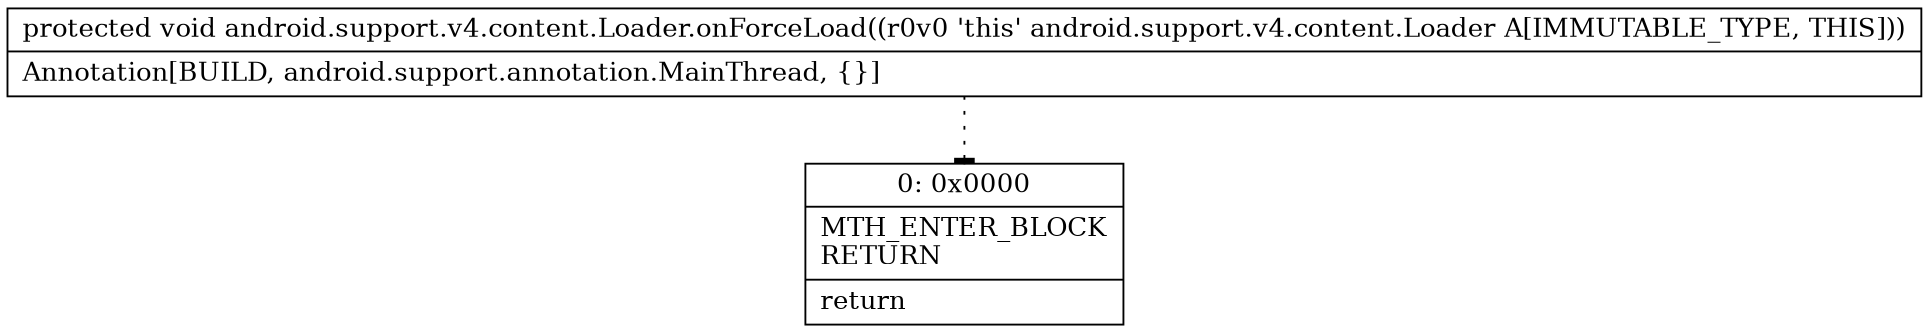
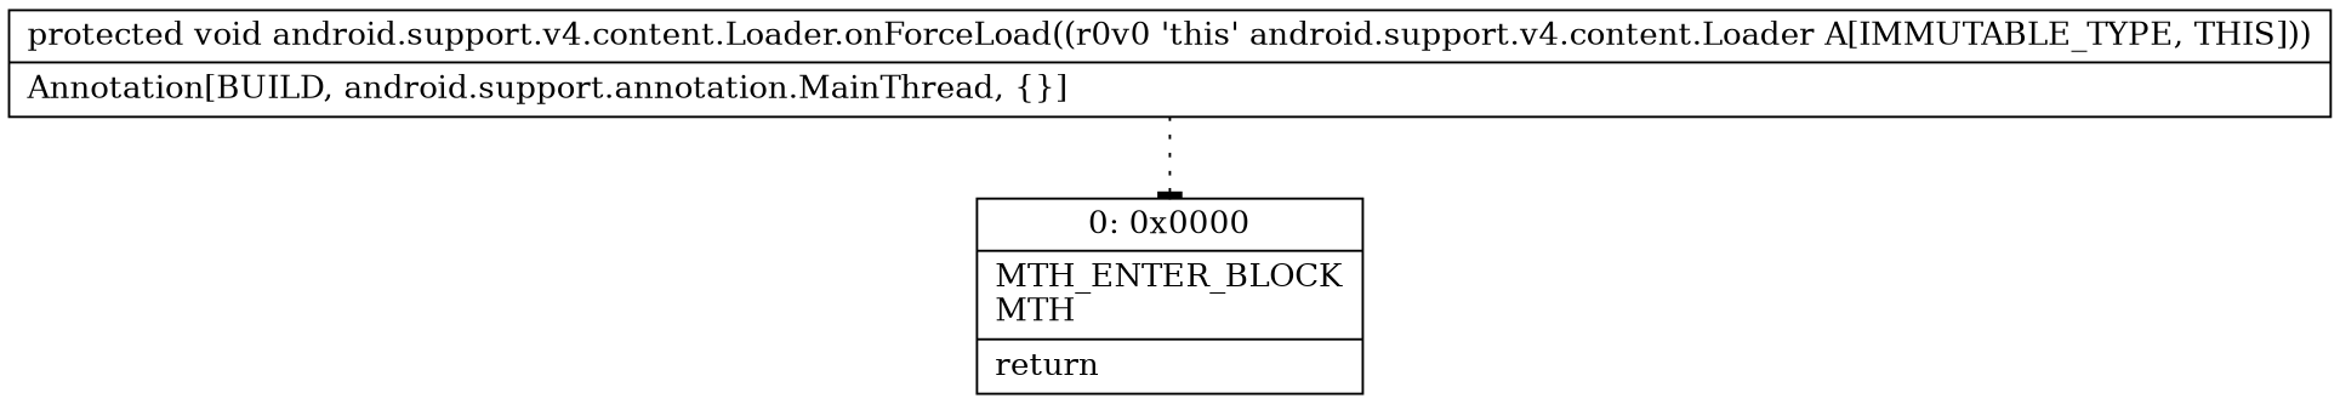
  digraph {
    node [shape=record]
-   n1 [label="{0\:\ 0x0000|MTH_ENTER_BLOCK\lRETURN\l|return\l}"]
+   n1 [label="{0\:\ 0x0000|MTH_ENTER_BLOCK\lMTH\l|return\l}"]
    n2 [label="{protected void android.support.v4.content.Loader.onForceLoad((r0v0 'this' android.support.v4.content.Loader A[IMMUTABLE_TYPE, THIS]))  | Annotation[BUILD, android.support.annotation.MainThread, \{\}]\l}"]
    n2 -> n1 [style=dotted arrowhead=tee]
  }
